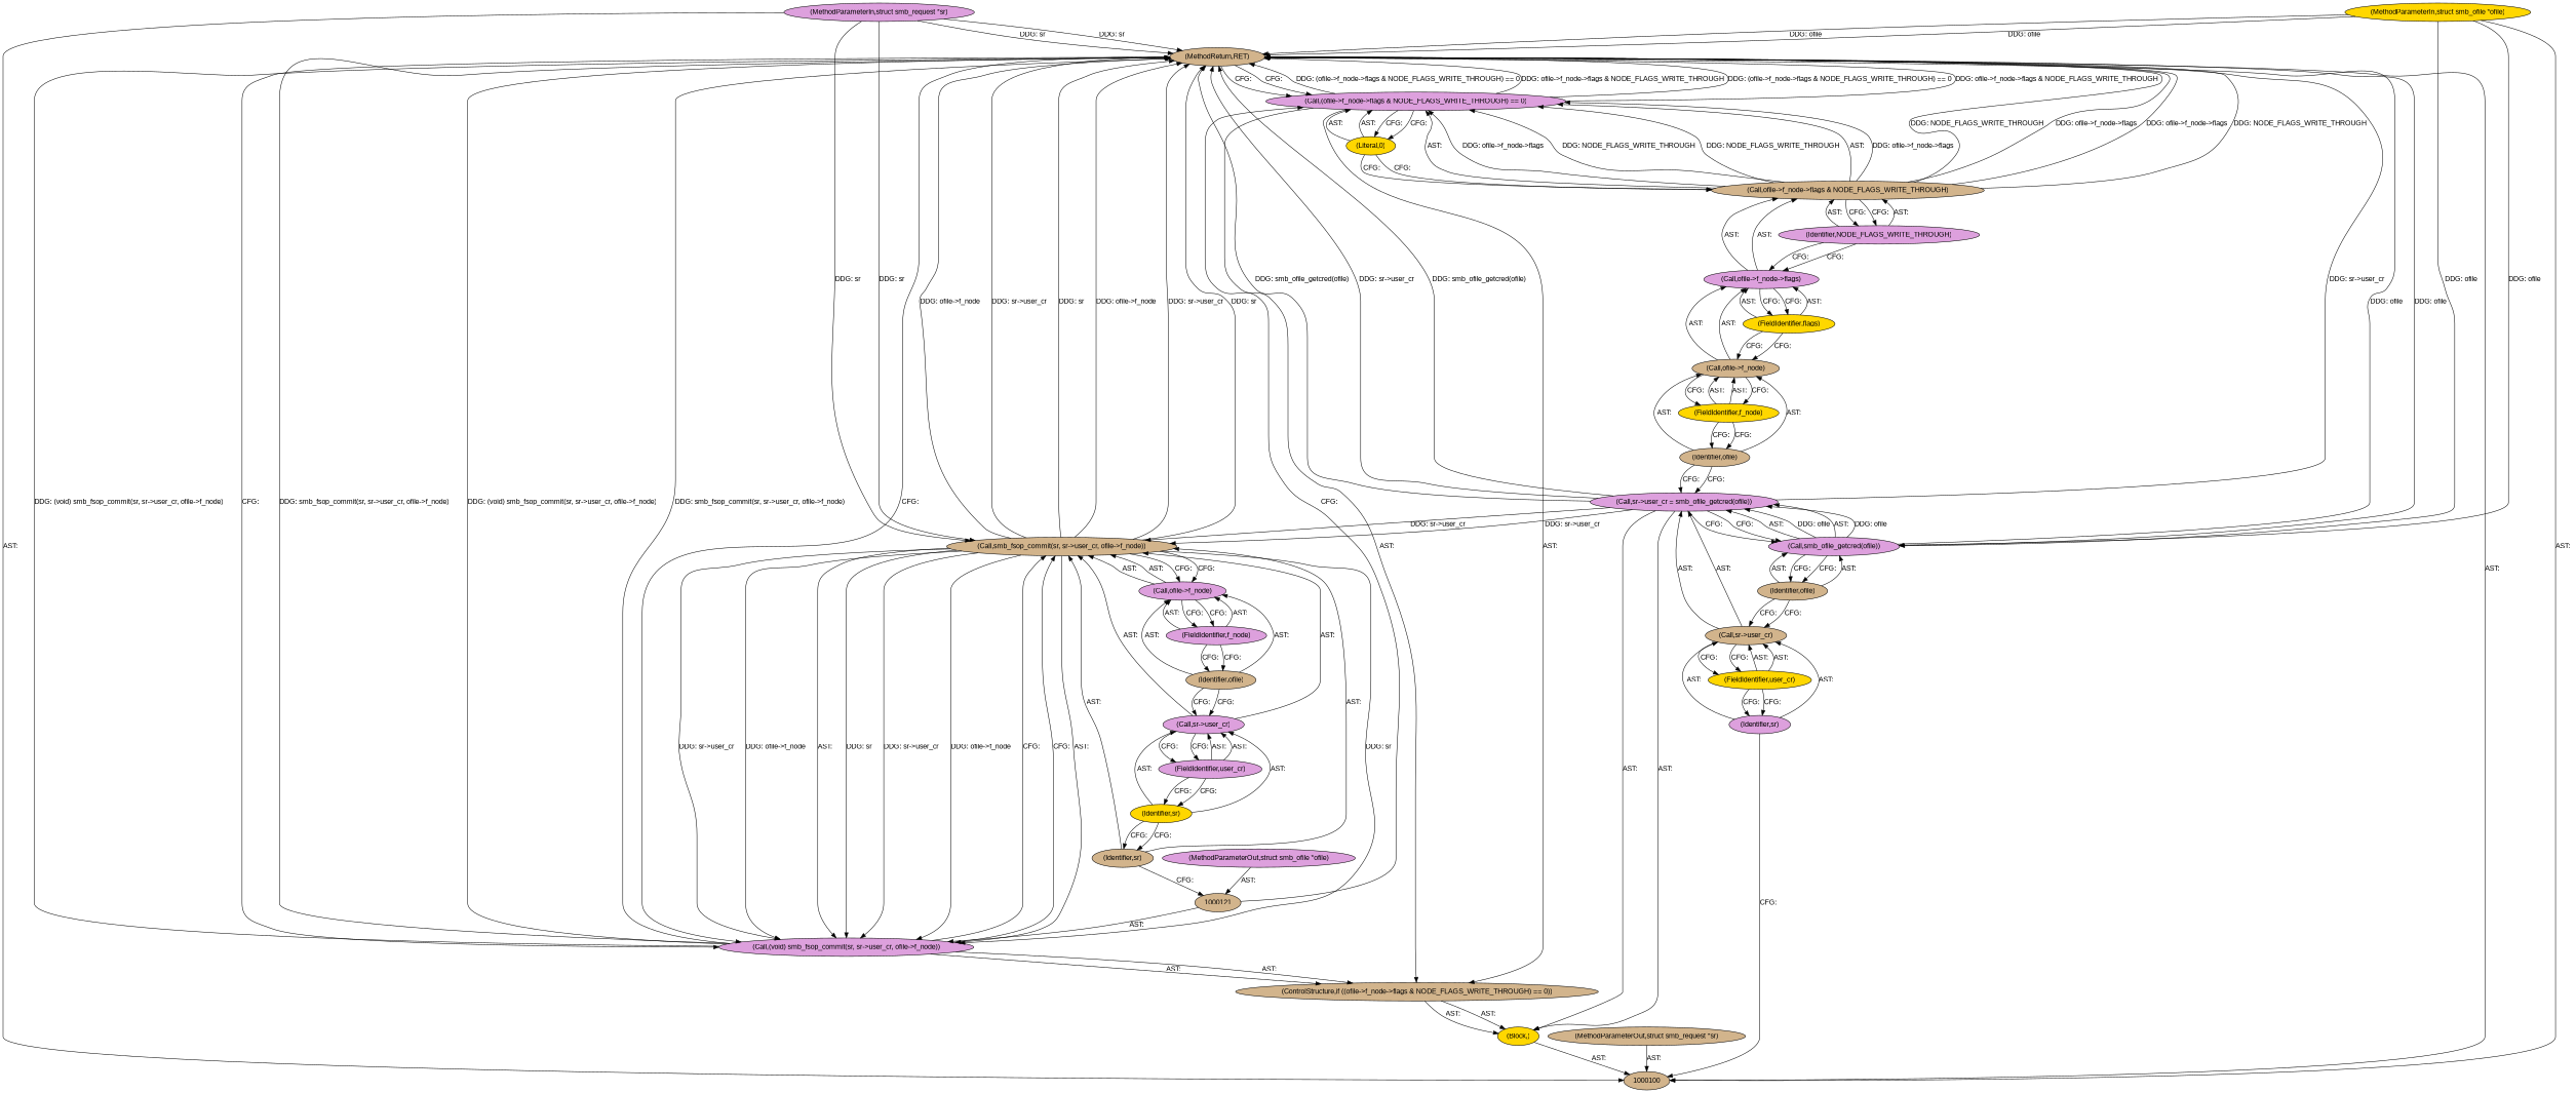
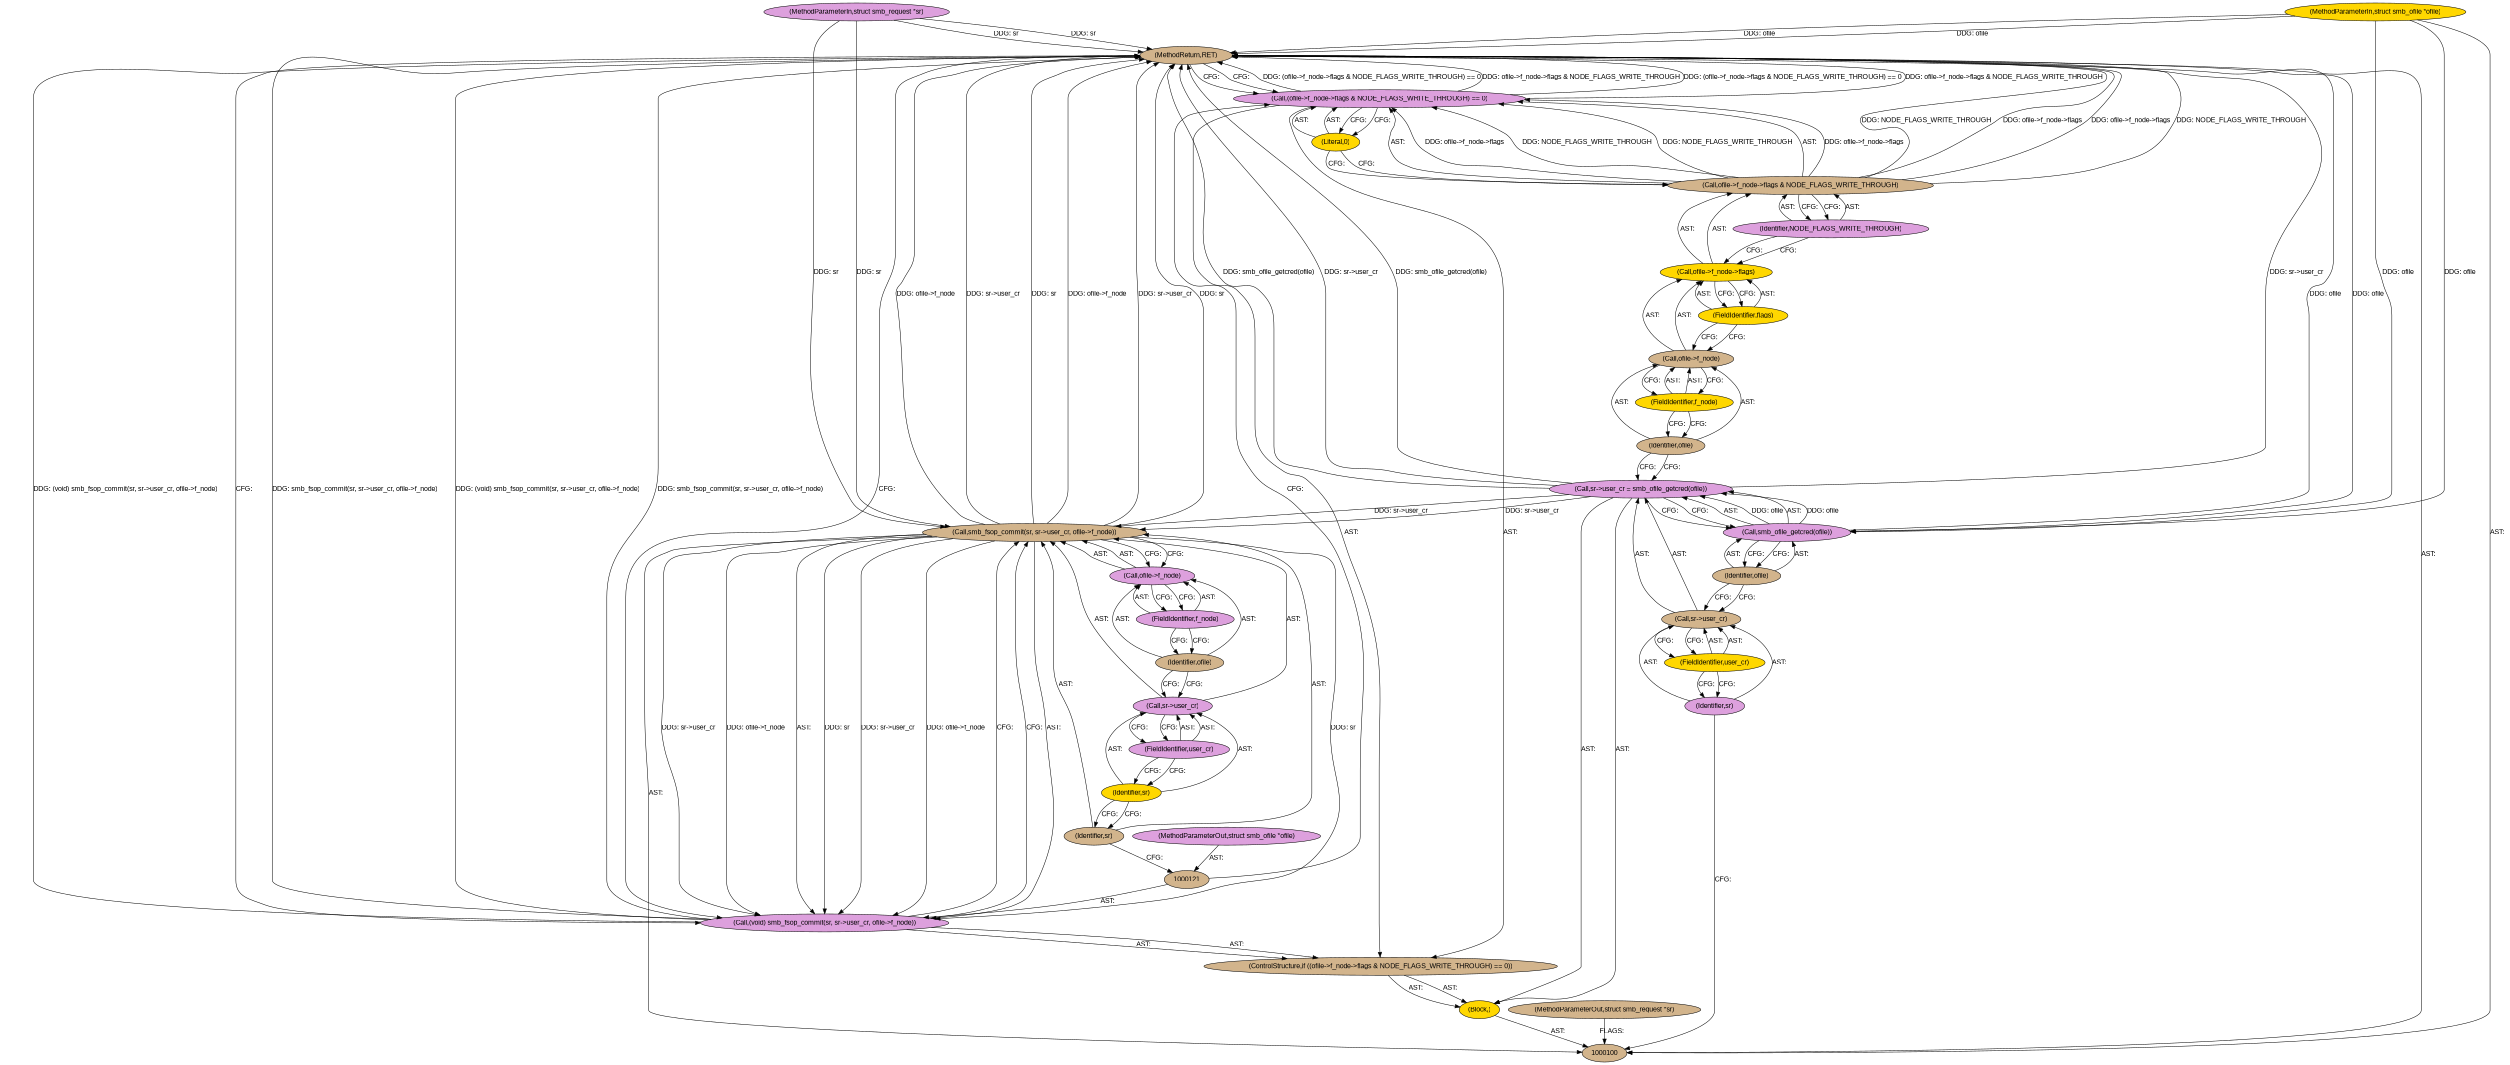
  digraph {
    fontname="Liberation Sans"
    node [fillcolor=tan fontname="Liberation Sans" style=filled]
    edge [fontname="Liberation Sans"]
    n1 [label="(MethodReturn,RET)"]
    n2 [fillcolor=plum label="(Call,(ofile->f_node->flags & NODE_FLAGS_WRITE_THROUGH) == 0)"]
    n3 [fillcolor=plum label="(Call,(void) smb_fsop_commit(sr, sr->user_cr, ofile->f_node))"]
    1000100
    n5 [label="(ControlStructure,if ((ofile->f_node->flags & NODE_FLAGS_WRITE_THROUGH) == 0))"]
    n6 [fillcolor=gold label="(Literal,0)"]
    n7 [label="(Call,smb_fsop_commit(sr, sr->user_cr, ofile->f_node))"]
    n8 [fillcolor=plum label="(MethodParameterIn,struct smb_request *sr)"]
    n9 [fillcolor=plum label="(Call,ofile->f_node)"]
    n10 [label="(MethodParameterOut,struct smb_request *sr)"]
    n11 [fillcolor=gold label="(MethodParameterIn,struct smb_ofile *ofile)"]
    n12 [fillcolor=plum label="(Call,smb_ofile_getcred(ofile))"]
    n13 [fillcolor=plum label="(Call,sr->user_cr = smb_ofile_getcred(ofile))"]
    n14 [label="(Identifier,ofile)"]
    n15 [fillcolor=plum label="(MethodParameterOut,struct smb_ofile *ofile)"]
    1000121
    n17 [fillcolor=gold label="(Block,)"]
    n18 [label="(Call,sr->user_cr)"]
    n19 [fillcolor=gold label="(FieldIdentifier,user_cr)"]
    n20 [fillcolor=plum label="(Identifier,sr)"]
    n21 [fillcolor=gold label="(FieldIdentifier,f_node)"]
    n22 [label="(Call,ofile->f_node)"]
    n23 [label="(Identifier,ofile)"]
-   n24 [fillcolor=plum label="(Call,ofile->f_node->flags)"]
+   n24 [fillcolor=gold label="(Call,ofile->f_node->flags)"]
    n25 [fillcolor=gold label="(FieldIdentifier,flags)"]
    n26 [label="(Call,ofile->f_node->flags & NODE_FLAGS_WRITE_THROUGH)"]
    n27 [fillcolor=plum label="(Identifier,NODE_FLAGS_WRITE_THROUGH)"]
    n28 [label="(Identifier,sr)"]
    n29 [fillcolor=plum label="(Call,sr->user_cr)"]
    n30 [fillcolor=plum label="(FieldIdentifier,user_cr)"]
    n31 [fillcolor=gold label="(Identifier,sr)"]
    n32 [fillcolor=plum label="(FieldIdentifier,f_node)"]
    n33 [label="(Identifier,ofile)"]
    n1 -> n2 [label="CFG: "]
    n1 -> n2 [label="CFG: "]
    n1 -> n3 [label="CFG: "]
    n1 -> n3 [label="CFG: "]
    n1 -> 1000100 [label="AST: "]
    n2 -> n1 [label="DDG: (ofile->f_node->flags & NODE_FLAGS_WRITE_THROUGH) == 0"]
    n2 -> n1 [label="DDG: ofile->f_node->flags & NODE_FLAGS_WRITE_THROUGH"]
    n2 -> n1 [label="DDG: (ofile->f_node->flags & NODE_FLAGS_WRITE_THROUGH) == 0"]
    n2 -> n1 [label="DDG: ofile->f_node->flags & NODE_FLAGS_WRITE_THROUGH"]
    n2 -> n5 [label="AST: "]
    n2 -> n5 [label="AST: "]
    n2 -> n6 [label="CFG: "]
    n2 -> n6 [label="CFG: "]
    n3 -> n1 [label="DDG: smb_fsop_commit(sr, sr->user_cr, ofile->f_node)"]
    n3 -> n1 [label="DDG: (void) smb_fsop_commit(sr, sr->user_cr, ofile->f_node)"]
    n3 -> n1 [label="DDG: smb_fsop_commit(sr, sr->user_cr, ofile->f_node)"]
    n3 -> n1 [label="DDG: (void) smb_fsop_commit(sr, sr->user_cr, ofile->f_node)"]
    n3 -> n5 [label="AST: "]
    n3 -> n5 [label="AST: "]
    n3 -> n7 [label="CFG: "]
    n3 -> n7 [label="CFG: "]
    n5 -> n17 [label="AST: "]
    n5 -> n17 [label="AST: "]
    n6 -> n2 [label="AST: "]
    n6 -> n2 [label="AST: "]
    n6 -> n26 [label="CFG: "]
    n6 -> n26 [label="CFG: "]
    n7 -> n1 [label="DDG: sr"]
    n7 -> n1 [label="DDG: ofile->f_node"]
    n7 -> n1 [label="DDG: sr->user_cr"]
    n7 -> n1 [label="DDG: sr"]
    n7 -> n1 [label="DDG: ofile->f_node"]
    n7 -> n1 [label="DDG: sr->user_cr"]
    n7 -> n3 [label="AST: "]
    n7 -> n3 [label="DDG: sr"]
    n7 -> n3 [label="DDG: sr->user_cr"]
    n7 -> n3 [label="DDG: ofile->f_node"]
    n7 -> n3 [label="AST: "]
    n7 -> n3 [label="DDG: sr"]
    n7 -> n3 [label="DDG: sr->user_cr"]
    n7 -> n3 [label="DDG: ofile->f_node"]
    n7 -> n9 [label="CFG: "]
    n7 -> n9 [label="CFG: "]
    n8 -> n1 [label="DDG: sr"]
    n8 -> n1 [label="DDG: sr"]
-   n8 -> 1000100 [label="AST: "]
+   n7 -> 1000100 [label="AST: "]
    n8 -> n7 [label="DDG: sr"]
    n8 -> n7 [label="DDG: sr"]
    n9 -> n7 [label="AST: "]
    n9 -> n7 [label="AST: "]
    n9 -> n32 [label="CFG: "]
    n9 -> n32 [label="CFG: "]
-   n10 -> 1000100 [label="AST: "]
+   n10 -> 1000100 [label="FLAGS: "]
    n11 -> n1 [label="DDG: ofile"]
    n11 -> n1 [label="DDG: ofile"]
    n11 -> 1000100 [label="AST: "]
    n11 -> n12 [label="DDG: ofile"]
    n11 -> n12 [label="DDG: ofile"]
    n12 -> n1 [label="DDG: ofile"]
    n12 -> n1 [label="DDG: ofile"]
    n12 -> n13 [label="AST: "]
    n12 -> n13 [label="DDG: ofile"]
    n12 -> n13 [label="AST: "]
    n12 -> n13 [label="DDG: ofile"]
    n12 -> n14 [label="CFG: "]
    n12 -> n14 [label="CFG: "]
    n13 -> n1 [label="DDG: smb_ofile_getcred(ofile)"]
    n13 -> n1 [label="DDG: sr->user_cr"]
    n13 -> n1 [label="DDG: smb_ofile_getcred(ofile)"]
    n13 -> n1 [label="DDG: sr->user_cr"]
    n13 -> n7 [label="DDG: sr->user_cr"]
    n13 -> n7 [label="DDG: sr->user_cr"]
    n13 -> n12 [label="CFG: "]
    n13 -> n12 [label="CFG: "]
    n13 -> n17 [label="AST: "]
    n13 -> n17 [label="AST: "]
    n14 -> n12 [label="AST: "]
    n14 -> n12 [label="AST: "]
    n14 -> n18 [label="CFG: "]
    n14 -> n18 [label="CFG: "]
    n15 -> 1000121 [label="AST: "]
    1000121 -> n2 [label="CFG: "]
    1000121 -> n3 [label="AST: "]
    n17 -> 1000100 [label="AST: "]
    n18 -> n13 [label="AST: "]
    n18 -> n13 [label="AST: "]
    n18 -> n19 [label="CFG: "]
    n18 -> n19 [label="CFG: "]
    n19 -> n18 [label="AST: "]
    n19 -> n18 [label="AST: "]
    n19 -> n20 [label="CFG: "]
    n19 -> n20 [label="CFG: "]
    n20 -> 1000100 [label="CFG: "]
    n20 -> n18 [label="AST: "]
    n20 -> n18 [label="AST: "]
    n21 -> n22 [label="AST: "]
    n21 -> n22 [label="AST: "]
    n21 -> n23 [label="CFG: "]
    n21 -> n23 [label="CFG: "]
    n22 -> n21 [label="CFG: "]
    n22 -> n21 [label="CFG: "]
    n22 -> n24 [label="AST: "]
    n22 -> n24 [label="AST: "]
    n23 -> n13 [label="CFG: "]
    n23 -> n13 [label="CFG: "]
    n23 -> n22 [label="AST: "]
    n23 -> n22 [label="AST: "]
    n24 -> n25 [label="CFG: "]
    n24 -> n25 [label="CFG: "]
    n24 -> n26 [label="AST: "]
    n24 -> n26 [label="AST: "]
    n25 -> n22 [label="CFG: "]
    n25 -> n22 [label="CFG: "]
    n25 -> n24 [label="AST: "]
    n25 -> n24 [label="AST: "]
    n26 -> n1 [label="DDG: NODE_FLAGS_WRITE_THROUGH"]
    n26 -> n1 [label="DDG: ofile->f_node->flags"]
    n26 -> n1 [label="DDG: NODE_FLAGS_WRITE_THROUGH"]
    n26 -> n1 [label="DDG: ofile->f_node->flags"]
    n26 -> n2 [label="AST: "]
    n26 -> n2 [label="DDG: ofile->f_node->flags"]
    n26 -> n2 [label="DDG: NODE_FLAGS_WRITE_THROUGH"]
    n26 -> n2 [label="AST: "]
    n26 -> n2 [label="DDG: ofile->f_node->flags"]
    n26 -> n2 [label="DDG: NODE_FLAGS_WRITE_THROUGH"]
    n26 -> n27 [label="CFG: "]
    n26 -> n27 [label="CFG: "]
    n27 -> n24 [label="CFG: "]
    n27 -> n24 [label="CFG: "]
    n27 -> n26 [label="AST: "]
    n27 -> n26 [label="AST: "]
    n28 -> n7 [label="AST: "]
    n28 -> n7 [label="AST: "]
    n28 -> 1000121 [label="CFG: "]
    n29 -> n7 [label="AST: "]
    n29 -> n7 [label="AST: "]
    n29 -> n30 [label="CFG: "]
    n29 -> n30 [label="CFG: "]
    n30 -> n29 [label="AST: "]
    n30 -> n29 [label="AST: "]
    n30 -> n31 [label="CFG: "]
    n30 -> n31 [label="CFG: "]
    n31 -> n28 [label="CFG: "]
    n31 -> n28 [label="CFG: "]
    n31 -> n29 [label="AST: "]
    n31 -> n29 [label="AST: "]
    n32 -> n9 [label="AST: "]
    n32 -> n9 [label="AST: "]
    n32 -> n33 [label="CFG: "]
    n32 -> n33 [label="CFG: "]
    n33 -> n9 [label="AST: "]
    n33 -> n9 [label="AST: "]
    n33 -> n29 [label="CFG: "]
    n33 -> n29 [label="CFG: "]
  }
